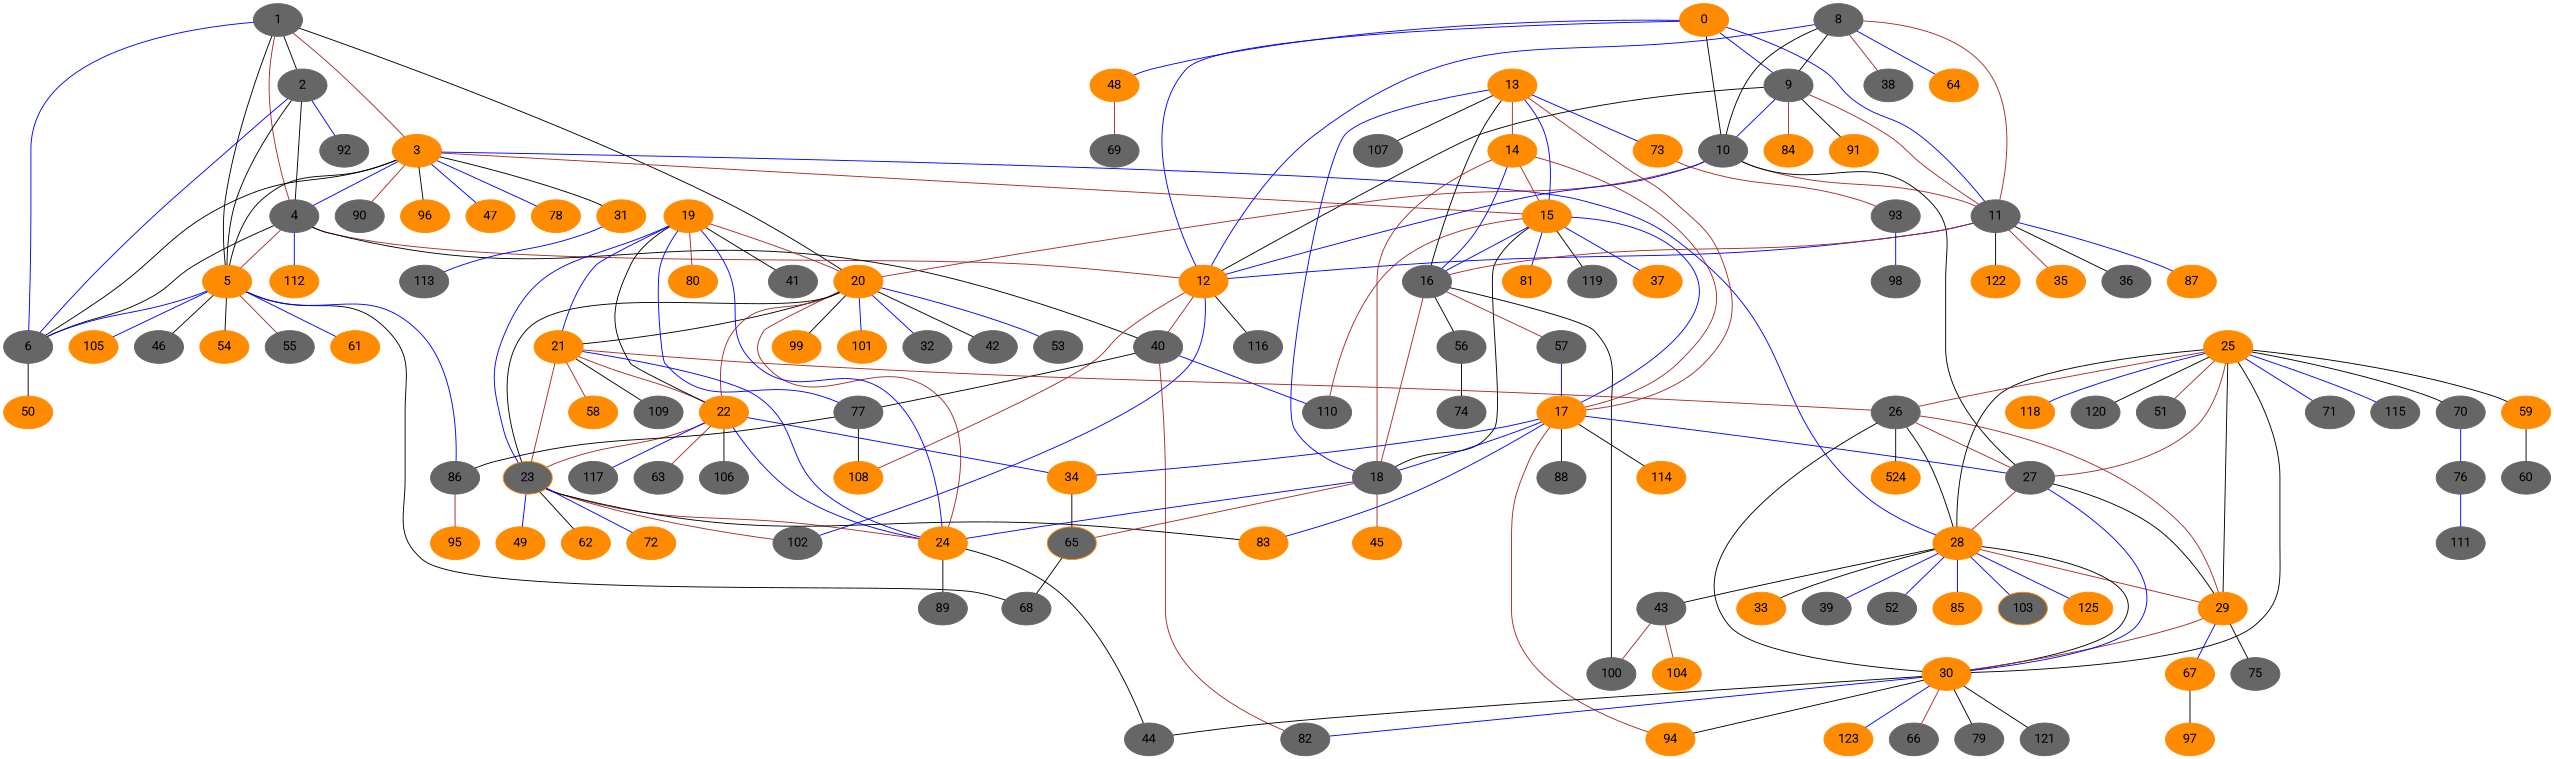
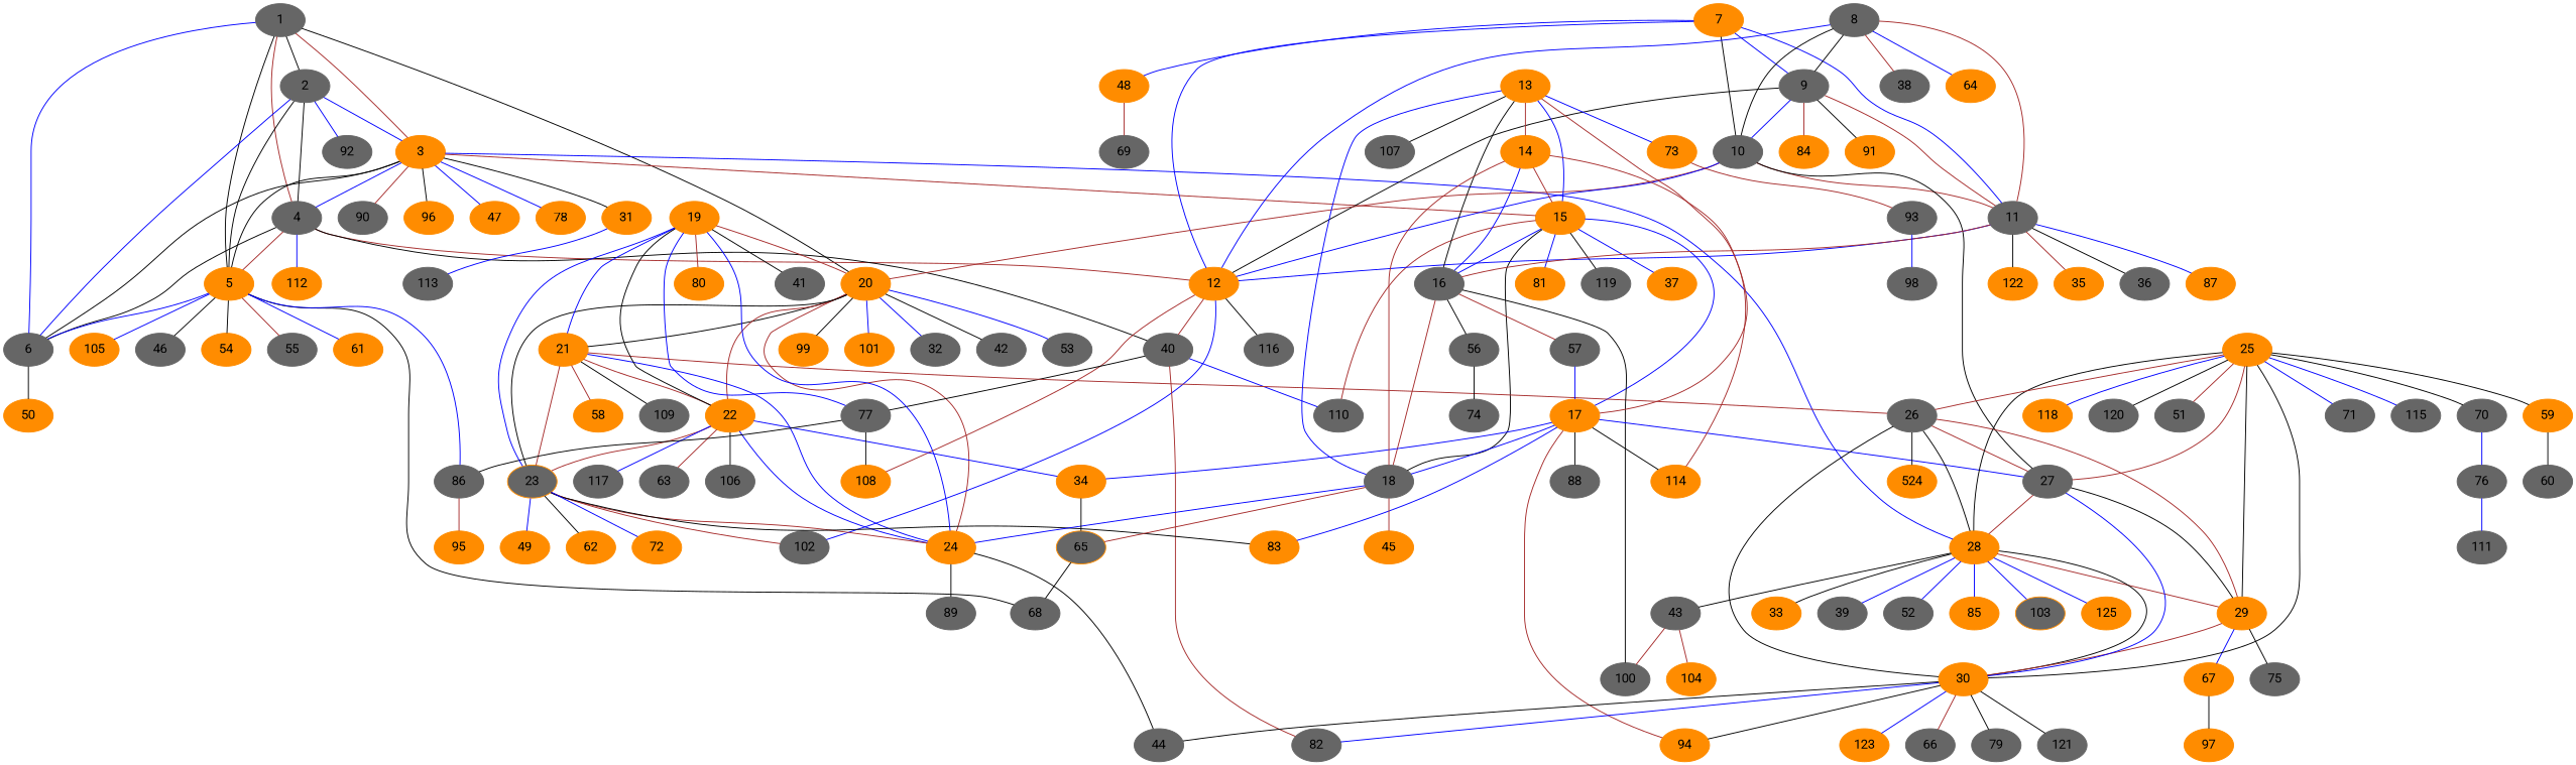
  graph {
    fontname=Roboto
    node [color=darkorange fontname=Roboto style=filled]
    edge [color=black fontname=Roboto]
    1 [color=gray40]
    2 [color=gray40]
    3
    4 [color=gray40]
    5
    6 [color=gray40]
    20
    92 [color=gray40]
    15
    28
    31
    47
    78
    90 [color=gray40]
    96
    12
    40 [color=gray40]
    112
    46 [color=gray40]
    54
    55 [color=gray40]
    61
    68 [color=gray40]
    86 [color=gray40]
    105
    50
    24
    21
    22
    23 [fillcolor=gray40]
    32 [color=gray40]
    42 [color=gray40]
    53 [color=gray40]
    99
    101
    16 [color=gray40]
    17
    18 [color=gray40]
    37
    81
    110 [color=gray40]
    119 [color=gray40]
    29
    30
    33
    39 [color=gray40]
    43 [color=gray40]
    52 [color=gray40]
    85
    103 [fillcolor=gray40]
    125
    113 [color=gray40]
    102 [color=gray40]
    108
    116 [color=gray40]
    77 [color=gray40]
    82 [color=gray40]
    95
-   7 [label=0]
+   7
    9 [color=gray40]
    10 [color=gray40]
    11 [color=gray40]
    48
    8 [color=gray40]
    38 [color=gray40]
    64
    84
    91
    27 [color=gray40]
    35
    36 [color=gray40]
    87
    122
    69 [color=gray40]
    56 [color=gray40]
    57 [color=gray40]
    100 [color=gray40]
    13
    14
    73
    107 [color=gray40]
    34
    83
    88 [color=gray40]
    94
    114
    45
    65 [fillcolor=gray40]
    93 [color=gray40]
    74 [color=gray40]
    44 [color=gray40]
    89 [color=gray40]
    19
    41 [color=gray40]
    80
    26 [color=gray40]
    58
    109 [color=gray40]
    63 [color=gray40]
    106 [color=gray40]
    117 [color=gray40]
    49
    62
    72
    n105 [label=524]
    25
    51 [color=gray40]
    59
    70 [color=gray40]
    71 [color=gray40]
    115 [color=gray40]
    118
    120 [color=gray40]
    67
    75 [color=gray40]
    66 [color=gray40]
    79 [color=gray40]
    121 [color=gray40]
    123
    60 [color=gray40]
    76 [color=gray40]
    104
    97
    111 [color=gray40]
    98 [color=gray40]
    1 -- 2
    1 -- 3 [color=brown]
    1 -- 4 [color=brown]
    1 -- 5
    1 -- 6 [color=blue]
    1 -- 20
+   2 -- 3 [color=blue]
    2 -- 4
    2 -- 5
    2 -- 6 [color=blue]
    2 -- 92 [color=blue]
    3 -- 4 [color=blue]
    3 -- 5
    3 -- 6
    3 -- 15 [color=brown]
    3 -- 28 [color=blue]
    3 -- 31
    3 -- 47 [color=blue]
    3 -- 78 [color=blue]
    3 -- 90 [color=brown]
    3 -- 96
    4 -- 5 [color=brown]
    4 -- 6
    4 -- 12 [color=brown]
    4 -- 40
    4 -- 112 [color=blue]
    5 -- 6 [color=blue]
    5 -- 46
    5 -- 54
    5 -- 55 [color=brown]
    5 -- 61 [color=blue]
    5 -- 68
    5 -- 86 [color=blue]
    5 -- 105 [color=blue]
    6 -- 50
    20 -- 24 [color=brown]
    20 -- 21
    20 -- 22 [color=brown]
    20 -- 23
    20 -- 32 [color=blue]
    20 -- 42
    20 -- 53 [color=blue]
    20 -- 99
    20 -- 101 [color=blue]
    15 -- 16 [color=blue]
    15 -- 17 [color=blue]
    15 -- 18
    15 -- 37 [color=blue]
    15 -- 81 [color=blue]
    15 -- 110 [color=brown]
    15 -- 119
    28 -- 29 [color=brown]
    28 -- 30
    28 -- 33
    28 -- 39 [color=blue]
    28 -- 43
    28 -- 52 [color=blue]
    28 -- 85 [color=blue]
    28 -- 103 [color=blue]
    28 -- 125 [color=blue]
    31 -- 113 [color=blue]
    12 -- 40 [color=brown]
    12 -- 102 [color=blue]
    12 -- 108 [color=brown]
    12 -- 116
    40 -- 110 [color=blue]
    40 -- 77
    40 -- 82 [color=brown]
    86 -- 95 [color=brown]
    24 -- 44
    24 -- 89
    21 -- 24 [color=blue]
    21 -- 22 [color=brown]
    21 -- 23 [color=brown]
    21 -- 26 [color=brown]
    21 -- 58 [color=brown]
    21 -- 109
    22 -- 24 [color=blue]
    22 -- 23 [color=brown]
    22 -- 34 [color=blue]
    22 -- 63 [color=brown]
    22 -- 106
    22 -- 117 [color=blue]
    23 -- 24 [color=brown]
    23 -- 102 [color=brown]
    23 -- 83
    23 -- 49 [color=blue]
    23 -- 62
    23 -- 72 [color=blue]
    16 -- 18 [color=brown]
    16 -- 56
    16 -- 57 [color=brown]
    16 -- 100
    17 -- 18 [color=blue]
    17 -- 27 [color=blue]
    17 -- 34 [color=blue]
    17 -- 83 [color=blue]
    17 -- 88
    17 -- 94 [color=brown]
    17 -- 114
    18 -- 24 [color=blue]
    18 -- 45 [color=brown]
    18 -- 65 [color=brown]
    29 -- 30 [color=brown]
    29 -- 67 [color=blue]
    29 -- 75
    30 -- 82 [color=blue]
    30 -- 94
    30 -- 44
    30 -- 66 [color=brown]
    30 -- 79
    30 -- 121
    30 -- 123 [color=blue]
    43 -- 100 [color=brown]
    43 -- 104 [color=brown]
    77 -- 86
    77 -- 108
    7 -- 12 [color=blue]
    7 -- 9 [color=blue]
    7 -- 10
    7 -- 11 [color=blue]
    7 -- 48 [color=blue]
    9 -- 12
    9 -- 10 [color=blue]
    9 -- 11 [color=brown]
    9 -- 84 [color=brown]
    9 -- 91
    10 -- 20 [color=brown]
    10 -- 12 [color=blue]
    10 -- 11 [color=brown]
    10 -- 27
    11 -- 12 [color=blue]
    11 -- 16 [color=brown]
    11 -- 35 [color=brown]
    11 -- 36
    11 -- 87 [color=blue]
    11 -- 122
    48 -- 69 [color=brown]
    8 -- 12 [color=blue]
    8 -- 9
    8 -- 10
    8 -- 11 [color=brown]
    8 -- 38 [color=brown]
    8 -- 64 [color=blue]
    27 -- 28 [color=brown]
    27 -- 29
    27 -- 30 [color=blue]
    56 -- 74
    57 -- 17 [color=blue]
    13 -- 15 [color=blue]
    13 -- 16
    13 -- 17 [color=brown]
    13 -- 18 [color=blue]
    13 -- 14 [color=brown]
    13 -- 73 [color=blue]
    13 -- 107
    14 -- 15 [color=brown]
    14 -- 16 [color=blue]
-   14 -- 17 [color=brown]
+   14 -- 114 [color=brown]
    14 -- 18 [color=brown]
    73 -- 93 [color=brown]
    34 -- 65
    65 -- 68
    93 -- 98 [color=blue]
    19 -- 20 [color=brown]
    19 -- 24 [color=blue]
    19 -- 21 [color=blue]
    19 -- 22
    19 -- 23 [color=blue]
    19 -- 77 [color=blue]
    19 -- 41
    19 -- 80 [color=brown]
    26 -- 28
    26 -- 29 [color=brown]
    26 -- 30
    26 -- 27 [color=brown]
    26 -- n105
    25 -- 28
    25 -- 29
    25 -- 30
    25 -- 27 [color=brown]
    25 -- 26 [color=brown]
    25 -- 51 [color=brown]
    25 -- 59
    25 -- 70
    25 -- 71 [color=blue]
    25 -- 115 [color=blue]
    25 -- 118 [color=blue]
    25 -- 120
    59 -- 60
    70 -- 76 [color=blue]
    67 -- 97
    76 -- 111 [color=blue]
  }
